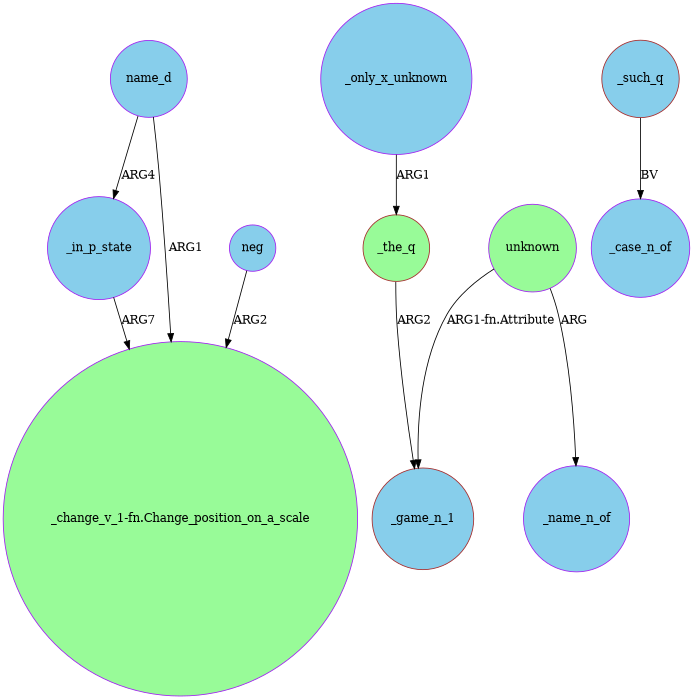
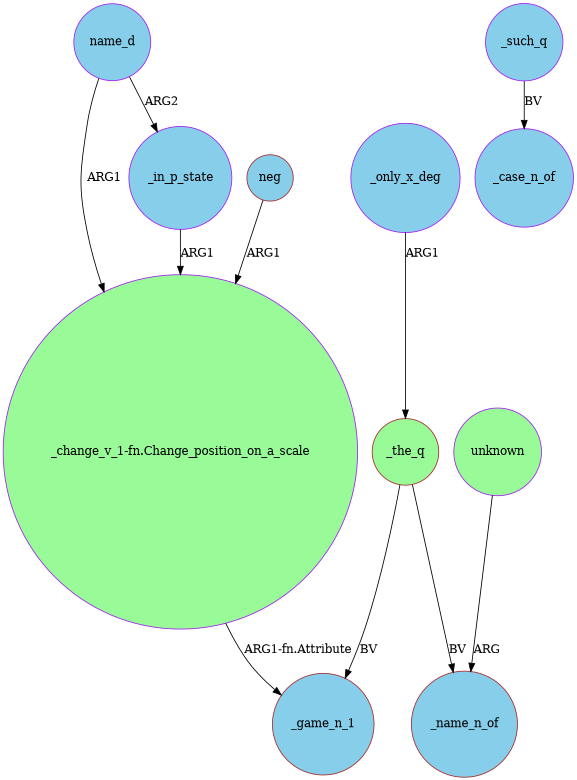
  digraph {
    node [color=purple fillcolor=skyblue shape=circle style=filled]
    n1 [label=name_d]
    _in_p_state
    "_change_v_1-fn.Change_position_on_a_scale" [fillcolor=palegreen]
    _game_n_1 [color=brown]
    _the_q [color=brown fillcolor=palegreen]
-   _name_n_of
-   _only_x_deg [label=_only_x_unknown]
+   _name_n_of [color=brown]
+   _only_x_deg
    unknown [fillcolor=palegreen]
-   _such_q [color=brown]
+   _such_q
    _case_n_of
-   neg
-   n1 -> _in_p_state [label=ARG4]
+   neg [color=brown]
+   n1 -> _in_p_state [label=ARG2]
    n1 -> "_change_v_1-fn.Change_position_on_a_scale" [label=ARG1]
-   _in_p_state -> "_change_v_1-fn.Change_position_on_a_scale" [label=ARG7]
-   unknown -> _game_n_1 [label="ARG1-fn.Attribute"]
-   _the_q -> _game_n_1 [label=ARG2]
+   _in_p_state -> "_change_v_1-fn.Change_position_on_a_scale" [label=ARG1]
+   "_change_v_1-fn.Change_position_on_a_scale" -> _game_n_1 [label="ARG1-fn.Attribute"]
+   _the_q -> _game_n_1 [label=BV]
+   _the_q -> _name_n_of [label=BV]
    _only_x_deg -> _the_q [label=ARG1]
    unknown -> _name_n_of [label=ARG]
    _such_q -> _case_n_of [label=BV]
-   neg -> "_change_v_1-fn.Change_position_on_a_scale" [label=ARG2]
+   neg -> "_change_v_1-fn.Change_position_on_a_scale" [label=ARG1]
  }
